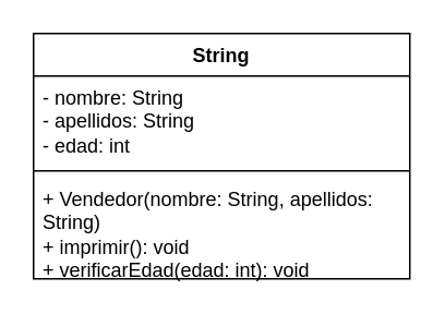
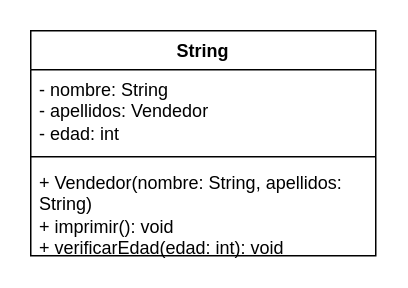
  <mxCell id="0" />
  <mxCell id="1" parent="0" />
  <mxCell id="2" value="&lt;div&gt;String&lt;/div&gt;&lt;div&gt;&lt;br&gt;&lt;/div&gt;" style="swimlane;fontStyle=1;align=center;verticalAlign=top;childLayout=stackLayout;horizontal=1;startSize=26;horizontalStack=0;resizeParent=1;resizeParentMax=0;resizeLast=0;collapsible=1;marginBottom=0;whiteSpace=wrap;html=1;" vertex="1" parent="1"><mxGeometry x="20" y="20" width="230" height="150" as="geometry" /></mxCell>
- <mxCell id="3" value="&lt;div&gt;- nombre: String&lt;/div&gt;&lt;div&gt;- apellidos: String&lt;/div&gt;&lt;div&gt;- edad: int&lt;/div&gt;&lt;div&gt;&lt;br&gt;&lt;/div&gt;" style="text;strokeColor=none;fillColor=none;align=left;verticalAlign=top;spacingLeft=4;spacingRight=4;overflow=hidden;rotatable=0;points=[[0,0.5],[1,0.5]];portConstraint=eastwest;whiteSpace=wrap;html=1;" vertex="1" parent="2"><mxGeometry y="26" width="230" height="54" as="geometry" /></mxCell>
+ <mxCell id="3" value="&lt;div&gt;- nombre: String&lt;/div&gt;&lt;div&gt;- apellidos: Vendedor&lt;/div&gt;&lt;div&gt;- edad: int&lt;/div&gt;&lt;div&gt;&lt;br&gt;&lt;/div&gt;" style="text;strokeColor=none;fillColor=none;align=left;verticalAlign=top;spacingLeft=4;spacingRight=4;overflow=hidden;rotatable=0;points=[[0,0.5],[1,0.5]];portConstraint=eastwest;whiteSpace=wrap;html=1;" vertex="1" parent="2"><mxGeometry y="26" width="230" height="54" as="geometry" /></mxCell>
  <mxCell id="4" value="" style="line;strokeWidth=1;fillColor=none;align=left;verticalAlign=middle;spacingTop=-1;spacingLeft=3;spacingRight=3;rotatable=0;labelPosition=right;points=[];portConstraint=eastwest;strokeColor=inherit;" vertex="1" parent="2"><mxGeometry y="80" width="230" height="8" as="geometry" /></mxCell>
  <mxCell id="5" value="&lt;div&gt;+ Vendedor(nombre: String, apellidos: String)&lt;/div&gt;&lt;div&gt;+ imprimir(): void&lt;/div&gt;&lt;div&gt;+ verificarEdad(edad: int): void&lt;/div&gt;&lt;div&gt;&lt;br&gt;&lt;/div&gt;" style="text;strokeColor=none;fillColor=none;align=left;verticalAlign=top;spacingLeft=4;spacingRight=4;overflow=hidden;rotatable=0;points=[[0,0.5],[1,0.5]];portConstraint=eastwest;whiteSpace=wrap;html=1;" vertex="1" parent="2"><mxGeometry y="88" width="230" height="62" as="geometry" /></mxCell>
